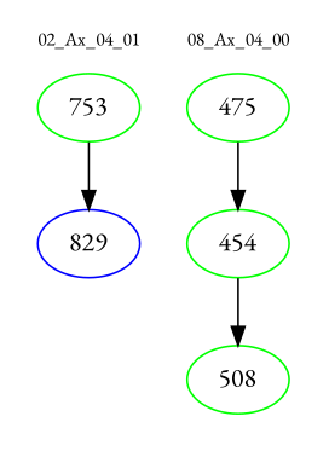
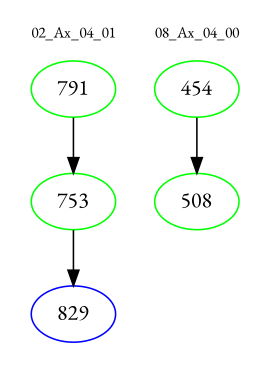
  digraph {
    fontname="EB Garamond"
    node [color=green fontname="EB Garamond"]
    edge [color=black fontname="EB Garamond"]
+   n1 [label=791]
    n2 [label=753]
    n3 [color=blue label=829]
-   n4 [label=475]
    n5 [label=454]
    n6 [label=508]
    subgraph cluster_1 {
      color=white
      fontsize=10
      label="02_Ax_04_01"
+     n1
      n2
      n3
    }
    subgraph cluster_2 {
      color=white
      fontsize=10
      label="08_Ax_04_00"
-     n4
      n5
      n6
    }
+   n1 -> n2
    n2 -> n3
-   n4 -> n5
    n5 -> n6
  }
